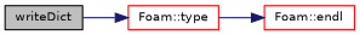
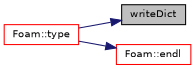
  digraph {
    rankdir=LR
    node [color=red fontname=Helvetica fontsize=10 shape=record]
    edge [color=midnightblue fontname=Helvetica fontsize=10 labelfontname=Helvetica labelfontsize=10 style=solid]
    n1 [color=black fillcolor=grey75 fontcolor=black height=0.2 label=writeDict style=filled width=0.4]
    n2 [height=0.2 label="Foam::type" width=0.4]
    n3 [height=0.2 label="Foam::endl" width=0.4]
-   n1 -> n2
+   n2 -> n1
    n2 -> n3
  }
